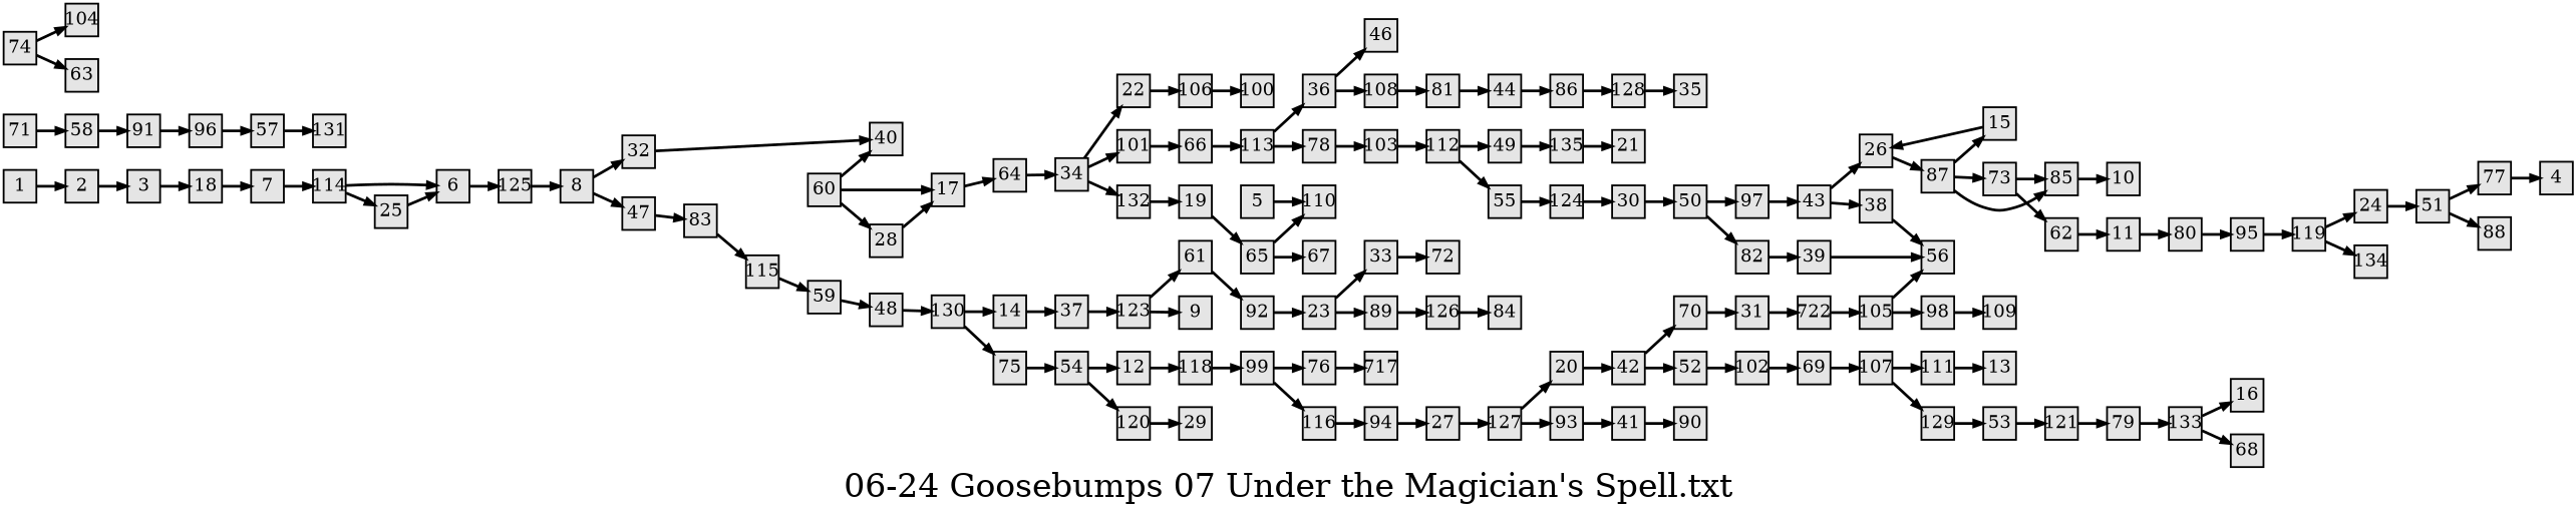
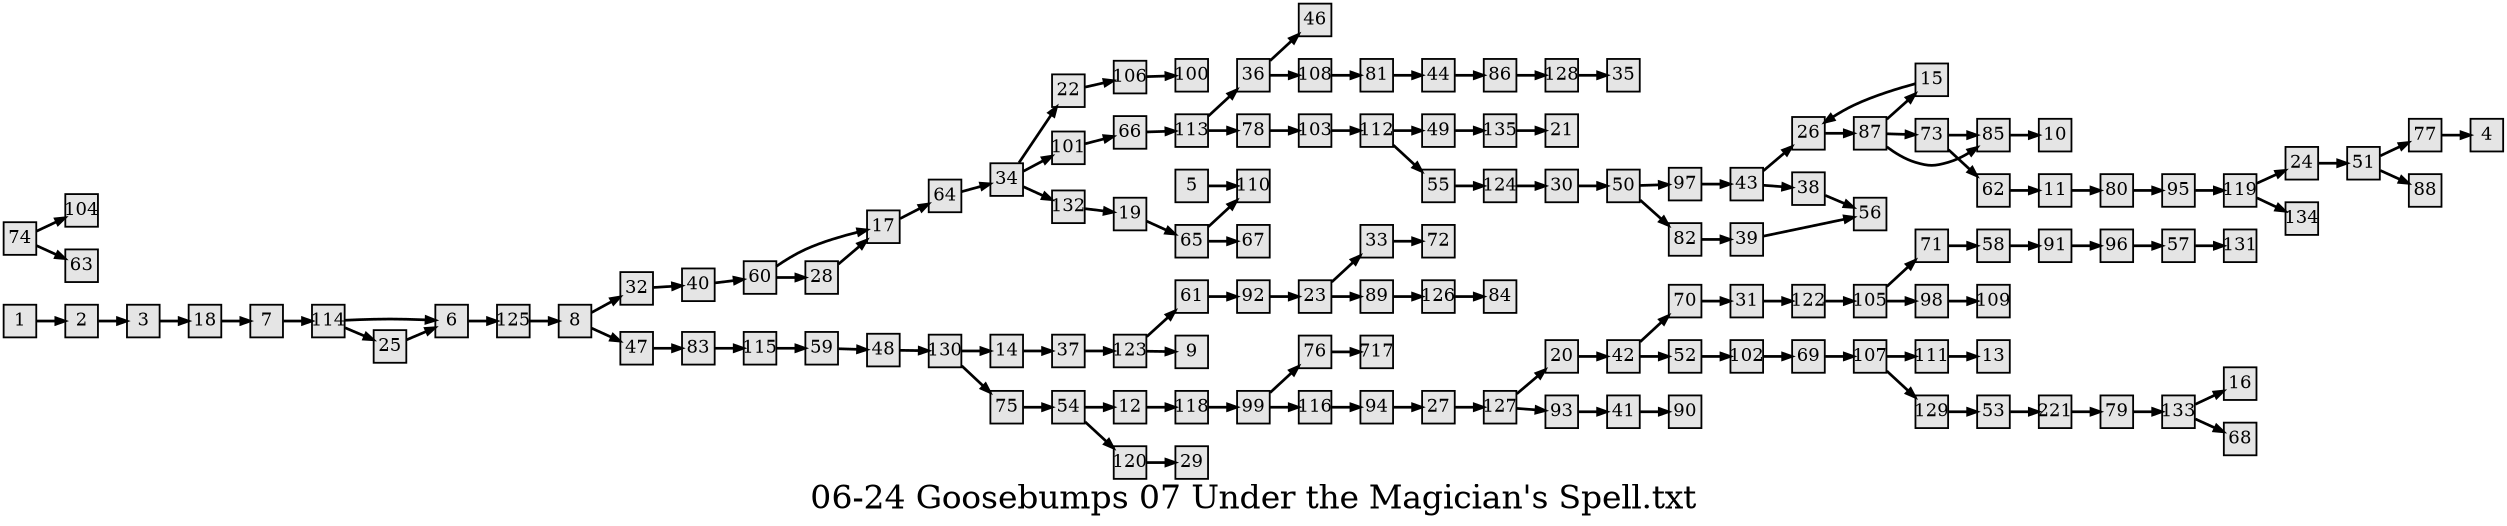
  digraph {
    fontsize=36
    label="06-24 Goosebumps 07 Under the Magician's Spell.txt"
    nodesep=0.35
    ordering=out
    rankdir=LR
    ranksep=0.45
    node [fillcolor=grey90 fixedsize=true fontsize=20 labelfloat=true margin="0,0" penwidth=2 regular=true shape=rect style=filled]
    edge [fontsize=12 labelfloat=true penwidth=3]
    1
    2
    3
    18
    7
    114
    6
    125
    8
    32
    47
    25
    40
    83
    60
    115
    11
    80
    95
    119
    12
    118
    99
    76
    116
    14
    37
    123
    61
    9
    15
    26
    87
    73
    85
    17
    64
    34
    22
    101
    132
    19
    65
    110
    67
    20
    42
    70
    52
    31
    102
    106
    100
    23
    33
    89
    72
    126
    84
    24
    51
    77
    88
    4
    62
    10
    27
    127
    93
    41
    28
    30
    50
    97
    82
    43
    39
-   122 [label=722]
+   122
    105
    71
    98
    66
    113
    36
    46
    108
    81
    44
    92
    38
    56
    90
    69
    86
    128
    35
    74
    104
    63
    59
    48
    130
    75
    54
    49
    135
    21
    107
    53
-   121
+   121 [label=221]
    79
    133
    120
    29
    55
    124
    57
    131
    58
    91
    96
    5
    78
    103
    111
    129
    13
    n128 [label=717]
    112
    16
    68
    134
    94
    109
    1 -> 2
    2 -> 3
    3 -> 18
    18 -> 7
    7 -> 114
    114 -> 6
    114 -> 25
    6 -> 125
    125 -> 8
    8 -> 32
    8 -> 47
    32 -> 40
    47 -> 83
    25 -> 6
-   60 -> 40
+   40 -> 60
    83 -> 115
    60 -> 17
    60 -> 28
    115 -> 59
    11 -> 80
    80 -> 95
    95 -> 119
    119 -> 24
    119 -> 134
    12 -> 118
    118 -> 99
    99 -> 76
    99 -> 116
    76 -> n128
    116 -> 94
    14 -> 37
    37 -> 123
    123 -> 61
    123 -> 9
    61 -> 92
    15 -> 26
    26 -> 87
    87 -> 15
    87 -> 73
    87 -> 85
    73 -> 85
    73 -> 62
    85 -> 10
    17 -> 64
    64 -> 34
    34 -> 22
    34 -> 101
    34 -> 132
    22 -> 106
    101 -> 66
    132 -> 19
    19 -> 65
    65 -> 110
    65 -> 67
    20 -> 42
    42 -> 70
    42 -> 52
    70 -> 31
    52 -> 102
    31 -> 122
    102 -> 69
    106 -> 100
    23 -> 33
    23 -> 89
    33 -> 72
    89 -> 126
    126 -> 84
    24 -> 51
    51 -> 77
    51 -> 88
    77 -> 4
    62 -> 11
    27 -> 127
    127 -> 20
    127 -> 93
    93 -> 41
    41 -> 90
    28 -> 17
    30 -> 50
    50 -> 97
    50 -> 82
    97 -> 43
    82 -> 39
    43 -> 26
    43 -> 38
    39 -> 56
    122 -> 105
-   105 -> 56
+   105 -> 71
    105 -> 98
    71 -> 58
    98 -> 109
    66 -> 113
    113 -> 36
    113 -> 78
    36 -> 46
    36 -> 108
    108 -> 81
    81 -> 44
    44 -> 86
    92 -> 23
    38 -> 56
    69 -> 107
    86 -> 128
    128 -> 35
    74 -> 104
    74 -> 63
    59 -> 48
    48 -> 130
    130 -> 14
    130 -> 75
    75 -> 54
    54 -> 12
    54 -> 120
    49 -> 135
    135 -> 21
    107 -> 111
    107 -> 129
    53 -> 121
    121 -> 79
    79 -> 133
    133 -> 16
    133 -> 68
    120 -> 29
    55 -> 124
    124 -> 30
    57 -> 131
    58 -> 91
    91 -> 96
    96 -> 57
    5 -> 110
    78 -> 103
    103 -> 112
    111 -> 13
    129 -> 53
    112 -> 49
    112 -> 55
    94 -> 27
  }
